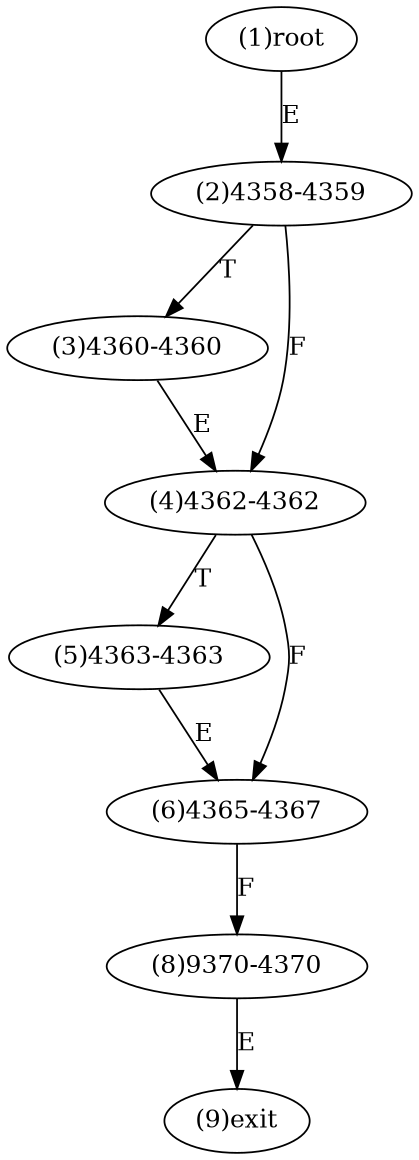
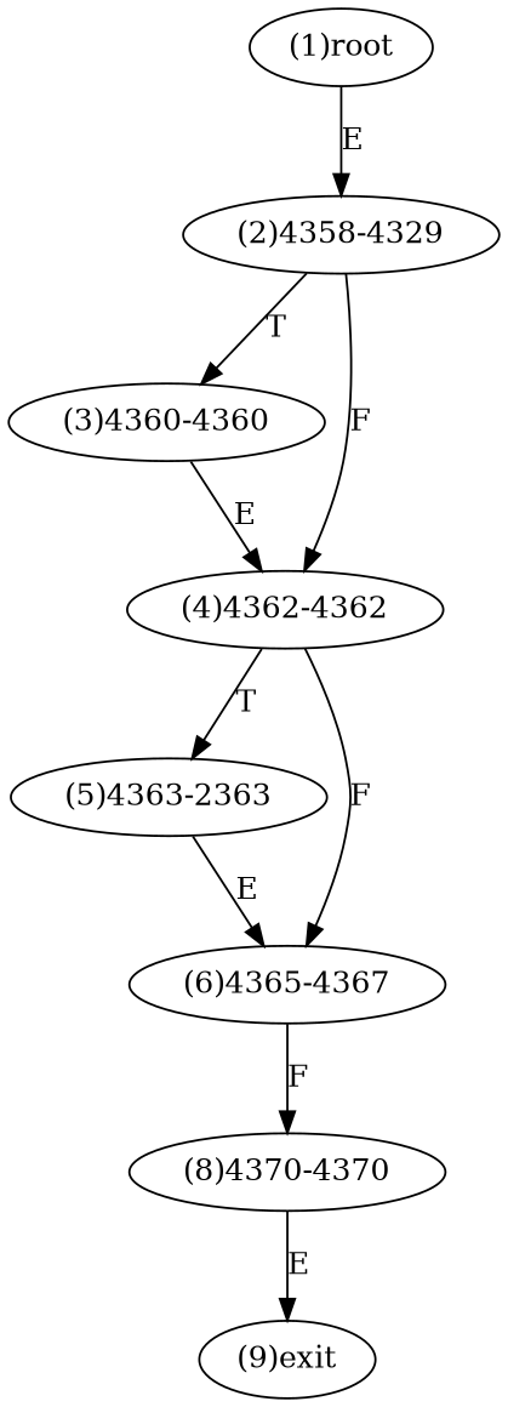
  digraph {
    n1 [label="(1)root"]
-   n2 [label="(2)4358-4359"]
+   n2 [label="(2)4358-4329"]
    n3 [label="(3)4360-4360"]
    n4 [label="(4)4362-4362"]
-   n5 [label="(5)4363-4363"]
+   n5 [label="(5)4363-2363"]
    n6 [label="(6)4365-4367"]
-   n7 [label="(8)9370-4370"]
+   n7 [label="(8)4370-4370"]
    n8 [label="(9)exit"]
    n1 -> n2 [label=E]
    n2 -> n3 [label=T]
    n2 -> n4 [label=F]
    n3 -> n4 [label=E]
    n4 -> n5 [label=T]
    n4 -> n6 [label=F]
    n5 -> n6 [label=E]
    n6 -> n7 [label=F]
    n7 -> n8 [label=E]
  }
